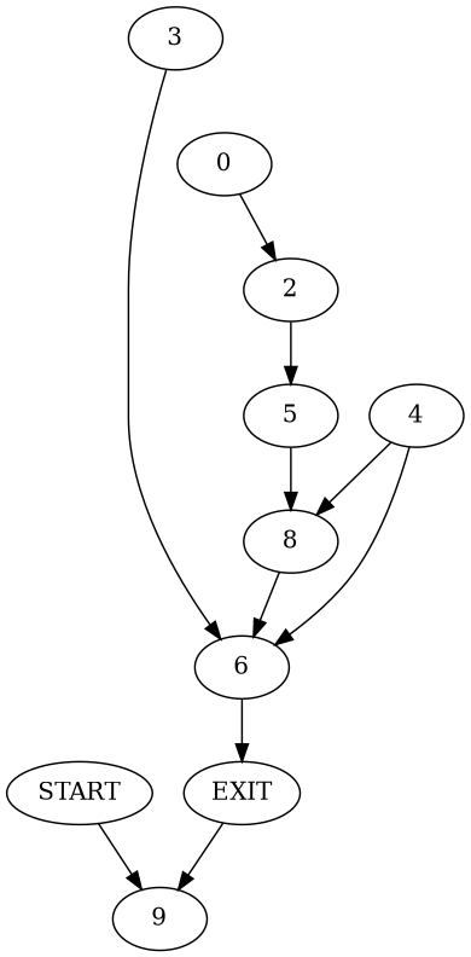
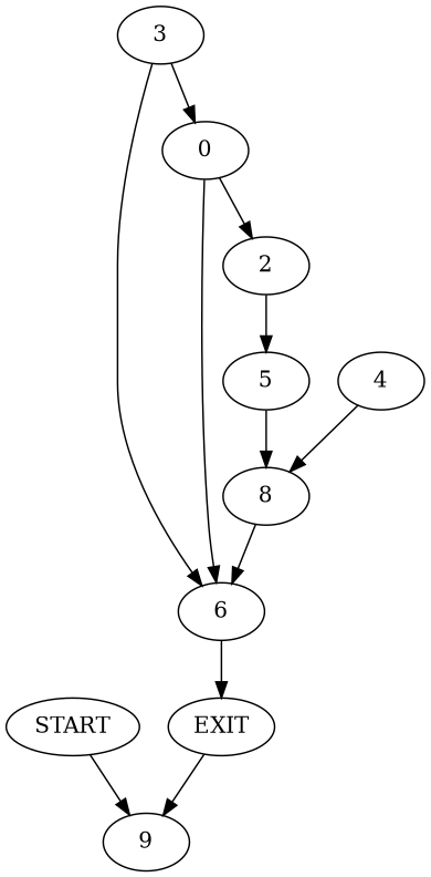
  digraph {
    n1 [label=START]
    9
    n3 [label=EXIT]
    2
    5
    3
    6
    n8 [label=0]
    4
    8
    n1 -> 9
    n3 -> 9
    2 -> 5
    5 -> 8
    3 -> 6
+   3 -> n8
    6 -> n3
    n8 -> 2
-   4 -> 6
+   n8 -> 6
    4 -> 8
    8 -> 6
  }
